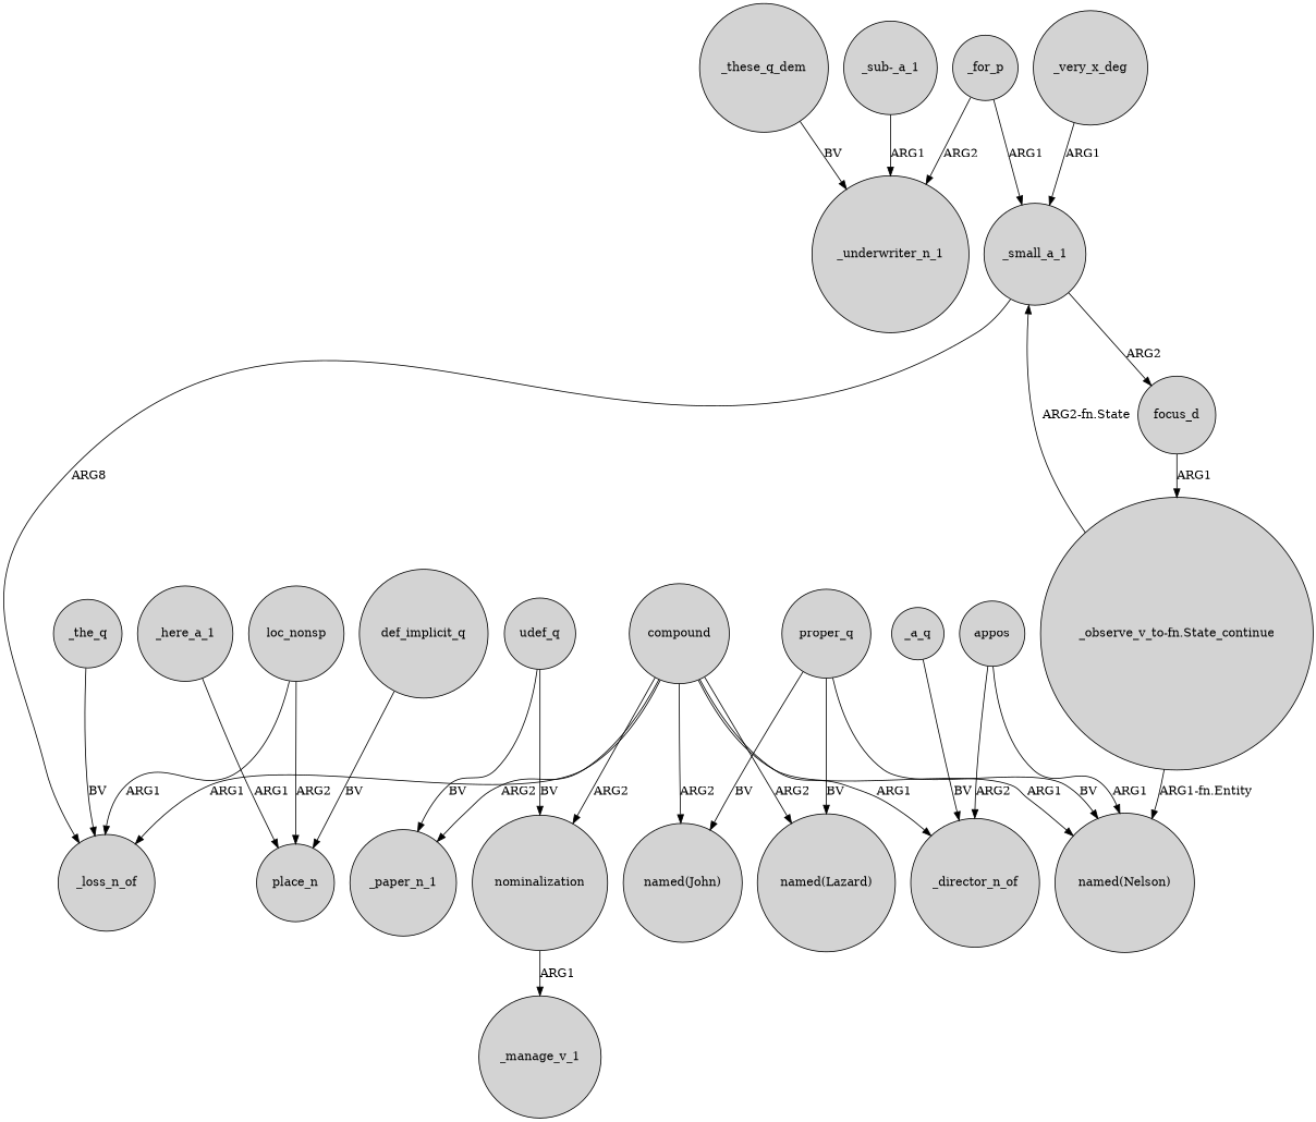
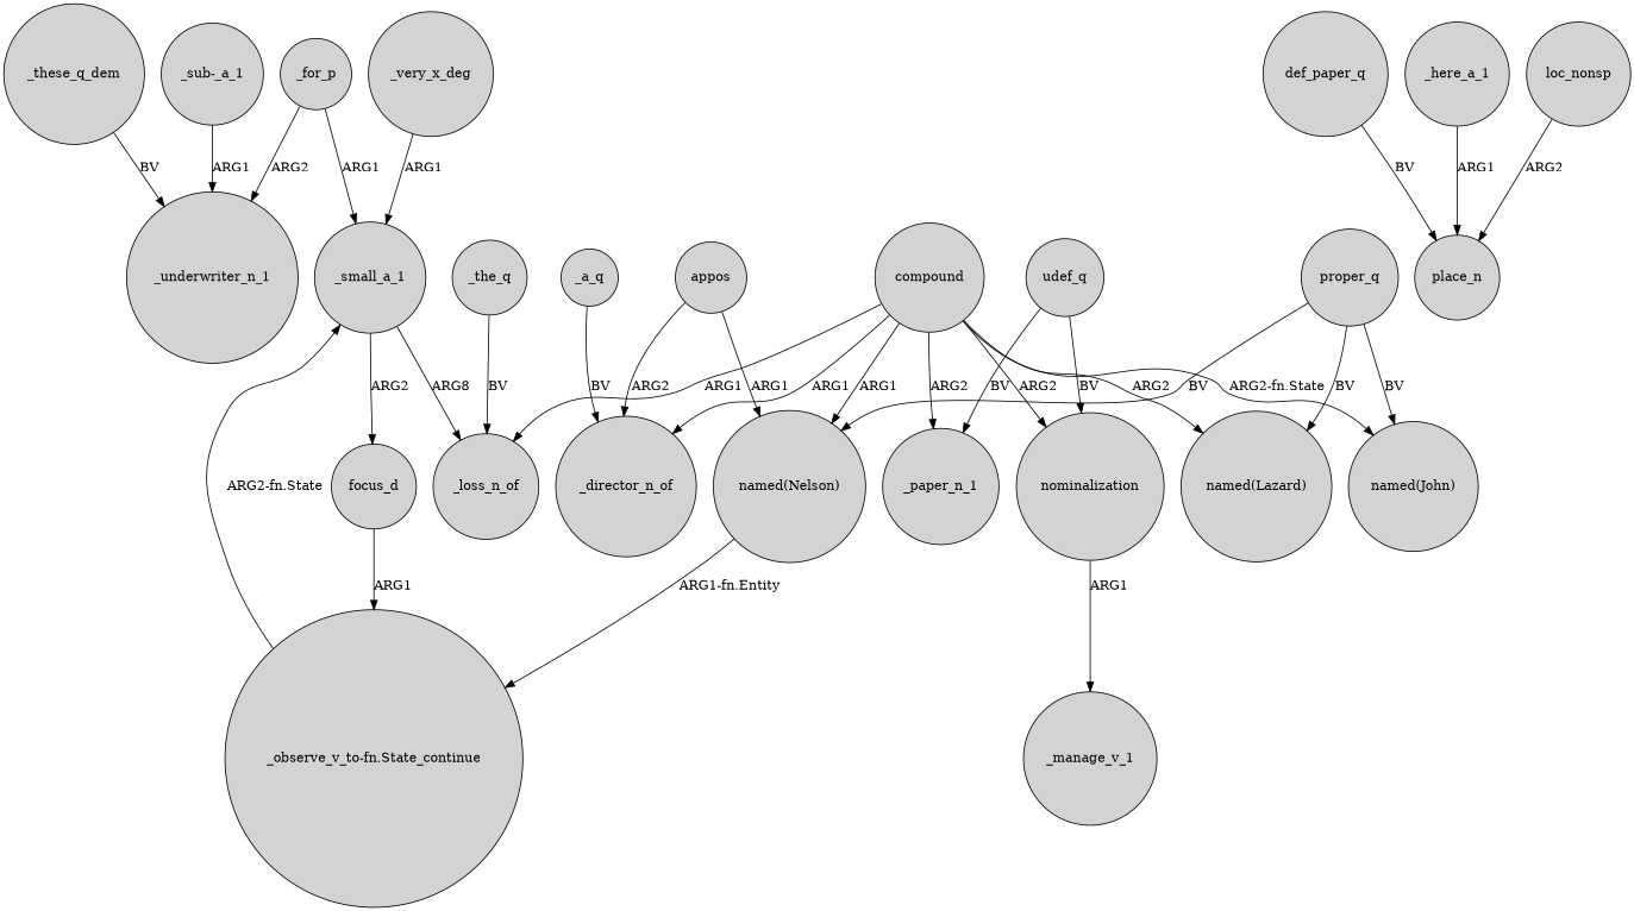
  digraph {
    node [shape=circle style=filled]
    _these_q_dem
    _underwriter_n_1
-   def_implicit_q
+   def_implicit_q [label=def_paper_q]
    place_n
    "_observe_v_to-fn.State_continue"
    "named(Nelson)"
    _small_a_1
    _loss_n_of
    focus_d
    udef_q
    _paper_n_1
    nominalization
    _manage_v_1
    compound
    _director_n_of
    "named(Lazard)"
    "named(John)"
    _the_q
    _for_p
    appos
    _here_a_1
    proper_q
    _very_x_deg
    loc_nonsp
    _a_q
    "_sub-_a_1"
    _these_q_dem -> _underwriter_n_1 [label=BV]
    def_implicit_q -> place_n [label=BV]
-   "_observe_v_to-fn.State_continue" -> "named(Nelson)" [label="ARG1-fn.Entity"]
+   "named(Nelson)" -> "_observe_v_to-fn.State_continue" [label="ARG1-fn.Entity"]
    "_observe_v_to-fn.State_continue" -> _small_a_1 [label="ARG2-fn.State"]
    _small_a_1 -> _loss_n_of [label=ARG8]
    _small_a_1 -> focus_d [label=ARG2]
    focus_d -> "_observe_v_to-fn.State_continue" [label=ARG1]
    udef_q -> _paper_n_1 [label=BV]
    udef_q -> nominalization [label=BV]
    nominalization -> _manage_v_1 [label=ARG1]
    compound -> "named(Nelson)" [label=ARG1]
    compound -> _loss_n_of [label=ARG1]
    compound -> _paper_n_1 [label=ARG2]
    compound -> nominalization [label=ARG2]
    compound -> _director_n_of [label=ARG1]
    compound -> "named(Lazard)" [label=ARG2]
-   compound -> "named(John)" [label=ARG2]
+   compound -> "named(John)" [label="ARG2-fn.State"]
    _the_q -> _loss_n_of [label=BV]
    _for_p -> _underwriter_n_1 [label=ARG2]
    _for_p -> _small_a_1 [label=ARG1]
    appos -> "named(Nelson)" [label=ARG1]
    appos -> _director_n_of [label=ARG2]
    _here_a_1 -> place_n [label=ARG1]
    proper_q -> "named(Nelson)" [label=BV]
    proper_q -> "named(Lazard)" [label=BV]
    proper_q -> "named(John)" [label=BV]
    _very_x_deg -> _small_a_1 [label=ARG1]
    loc_nonsp -> place_n [label=ARG2]
-   loc_nonsp -> _loss_n_of [label=ARG1]
    _a_q -> _director_n_of [label=BV]
    "_sub-_a_1" -> _underwriter_n_1 [label=ARG1]
  }
